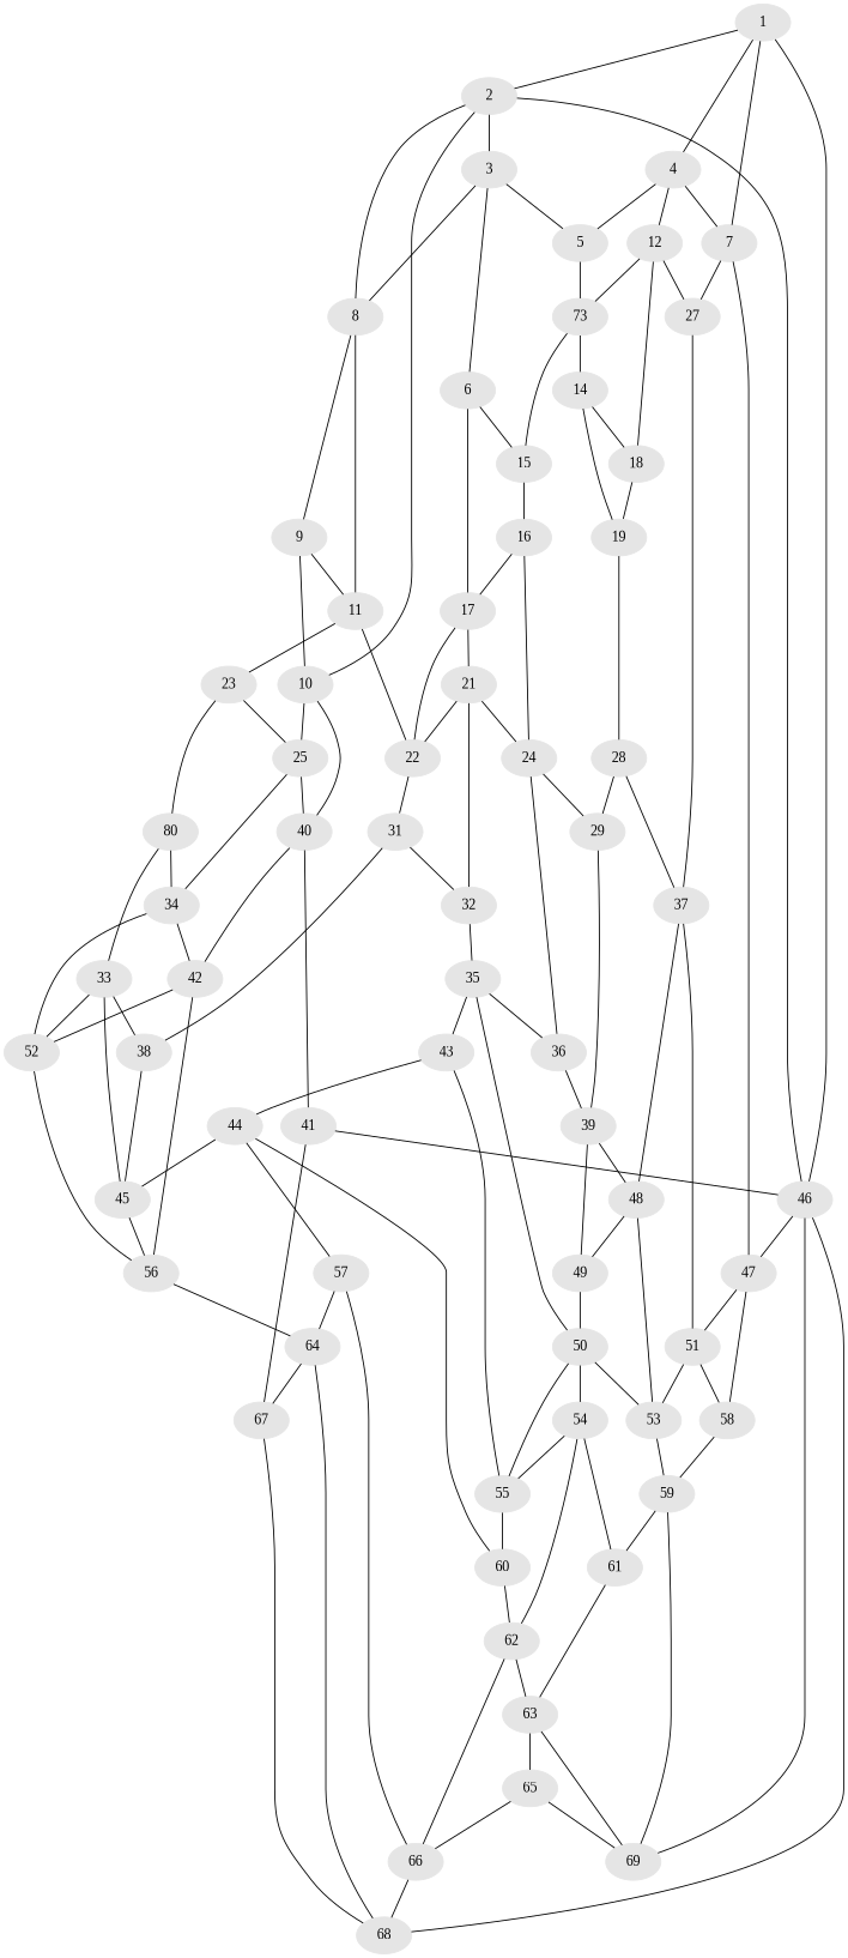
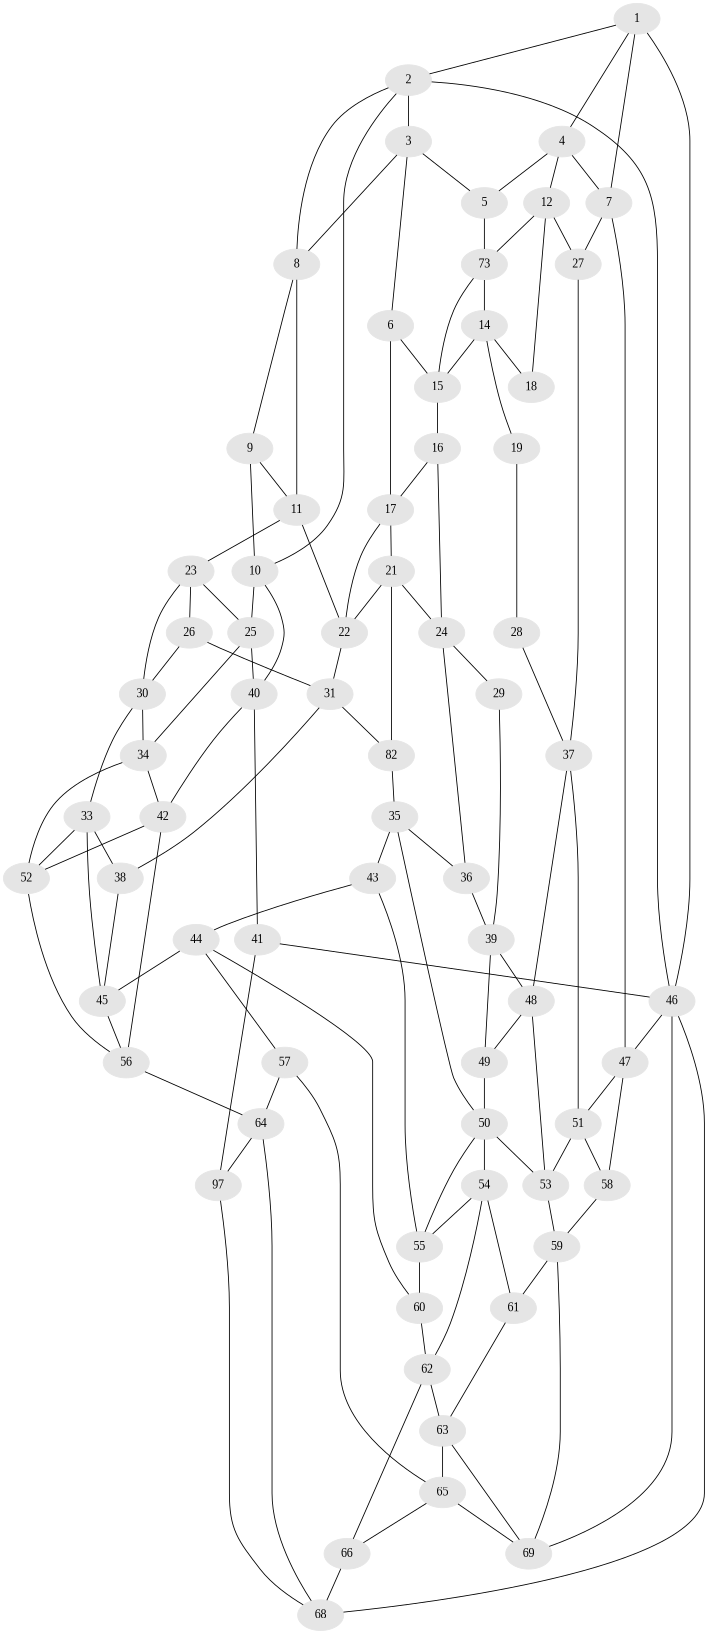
  graph {
    fontname="Liberation Serif"
    node [color=gray90 fontname="Liberation Serif" style=filled]
    edge [fontname="Liberation Serif" weight=1.0]
    1
    2
    4
    7
    46
    3
    8
    10
    5
    12
    27
    47
    68
    69
    6
    9
    11
    25
    40
    n20 [label=73]
    15
    17
    18
    14
    16
    22
    21
    37
    51
    58
    23
    34
    42
    41
    31
-   30 [label=80]
+   26
+   30
    19
    28
    24
    29
    36
-   32
+   32 [label=82]
    39
    35
    38
    33
    52
    48
    49
    45
    43
    50
    56
    44
    55
    53
    54
-   67
+   67 [label=97]
    64
    57
    60
    66
    62
    59
    61
    63
    65
    1 -- 2
    1 -- 4
    1 -- 7
    1 -- 46
    2 -- 46
    2 -- 3
    2 -- 8
    2 -- 10
    4 -- 7
    4 -- 5
    4 -- 12
    7 -- 27
    7 -- 47
    46 -- 47
    46 -- 68
    46 -- 69
    3 -- 8
    3 -- 5
    3 -- 6
    8 -- 9
    8 -- 11
    10 -- 25
    10 -- 40
    5 -- n20
    12 -- 27
    12 -- n20
    12 -- 18
    27 -- 37
    47 -- 51
    47 -- 58
    6 -- 15
    6 -- 17
    9 -- 10
    9 -- 11
    11 -- 22
    11 -- 23
    25 -- 40
    25 -- 34
    40 -- 42
    40 -- 41
    n20 -- 15
    n20 -- 14
    15 -- 16
    17 -- 22
    17 -- 21
-   18 -- 19
+   14 -- 15
    14 -- 18
    14 -- 19
    16 -- 17
    16 -- 24
    22 -- 31
    21 -- 22
    21 -- 24
    21 -- 32
    37 -- 51
    37 -- 48
    51 -- 58
    51 -- 53
    58 -- 59
    23 -- 25
+   23 -- 26
    23 -- 30
    34 -- 42
    34 -- 52
    42 -- 52
    42 -- 56
    41 -- 46
    41 -- 67 [weight=2.0]
    31 -- 32
    31 -- 38
+   26 -- 31
+   26 -- 30
    30 -- 34
    30 -- 33
    19 -- 28
    28 -- 37
-   28 -- 29
    24 -- 29
    24 -- 36
    29 -- 39
    36 -- 39
    32 -- 35
    39 -- 48
    39 -- 49
    35 -- 36
    35 -- 43
    35 -- 50
    38 -- 45
    33 -- 38
    33 -- 52
    33 -- 45
    52 -- 56
    48 -- 49
    48 -- 53
    49 -- 50 [weight=2.0]
    45 -- 56
    43 -- 44
    43 -- 55
    50 -- 55
    50 -- 53
    50 -- 54
    56 -- 64
    44 -- 45
    44 -- 57
    44 -- 60
    55 -- 60
    53 -- 59
    54 -- 55
    54 -- 62
    54 -- 61
    67 -- 68
    64 -- 68
    64 -- 67
    57 -- 64
-   57 -- 66
+   57 -- 65
    60 -- 62
    66 -- 68
    62 -- 66
    62 -- 63
    59 -- 69
    59 -- 61
    61 -- 63
    63 -- 69
    63 -- 65
    65 -- 69
    65 -- 66
  }
